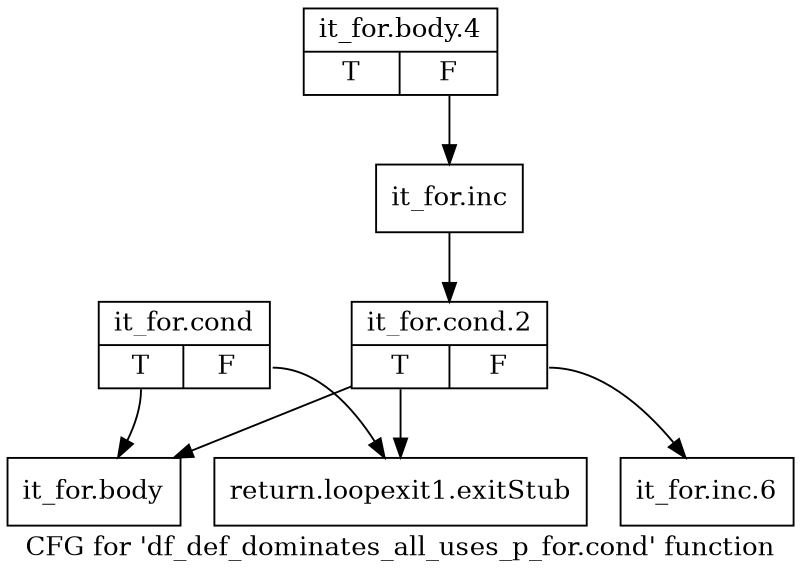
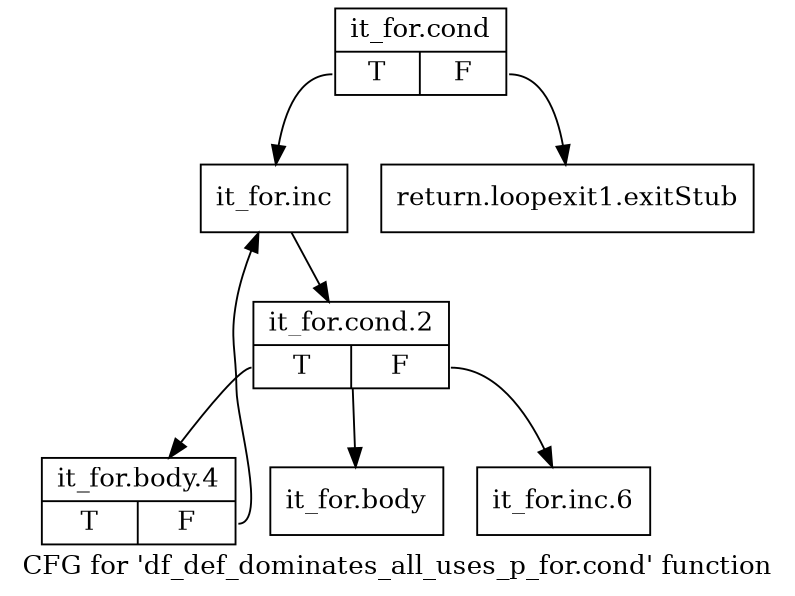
  digraph {
    label="CFG for 'df_def_dominates_all_uses_p_for.cond' function"
    node [shape=record]
    edge [tailport=s1]
    n1 [label="{it_for.cond|{<s0>T|<s1>F}}"]
    n2 [label="{return.loopexit1.exitStub}"]
    n3 [label="{it_for.body}"]
    n4 [label="{it_for.cond.2|{<s0>T|<s1>F}}"]
    n5 [label="{it_for.body.4|{<s0>T|<s1>F}}"]
    n6 [label="{it_for.inc.6}"]
    n7 [label="{it_for.inc}"]
    n1 -> n2
-   n1 -> n3 [tailport=s0]
+   n1 -> n7 [tailport=s0]
    n4 -> n3 [tailport=""]
-   n4 -> n2 [tailport=s0]
+   n4 -> n5 [tailport=s0]
    n4 -> n6
    n5 -> n7
    n7 -> n4 [tailport=""]
  }
